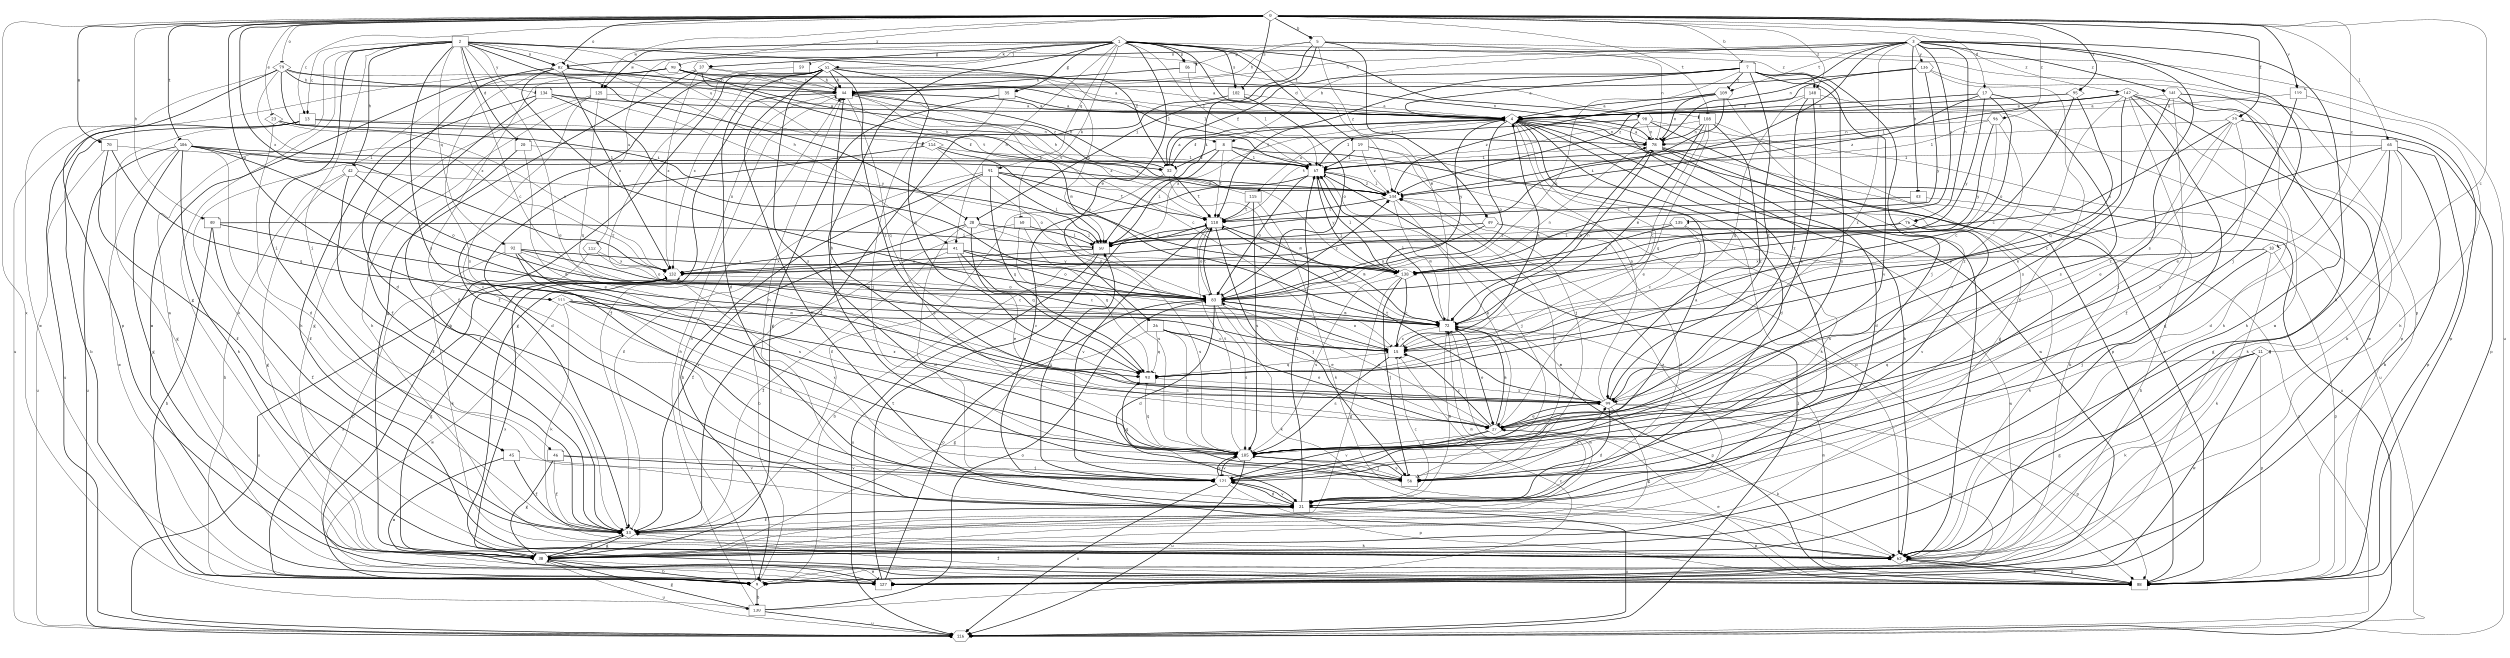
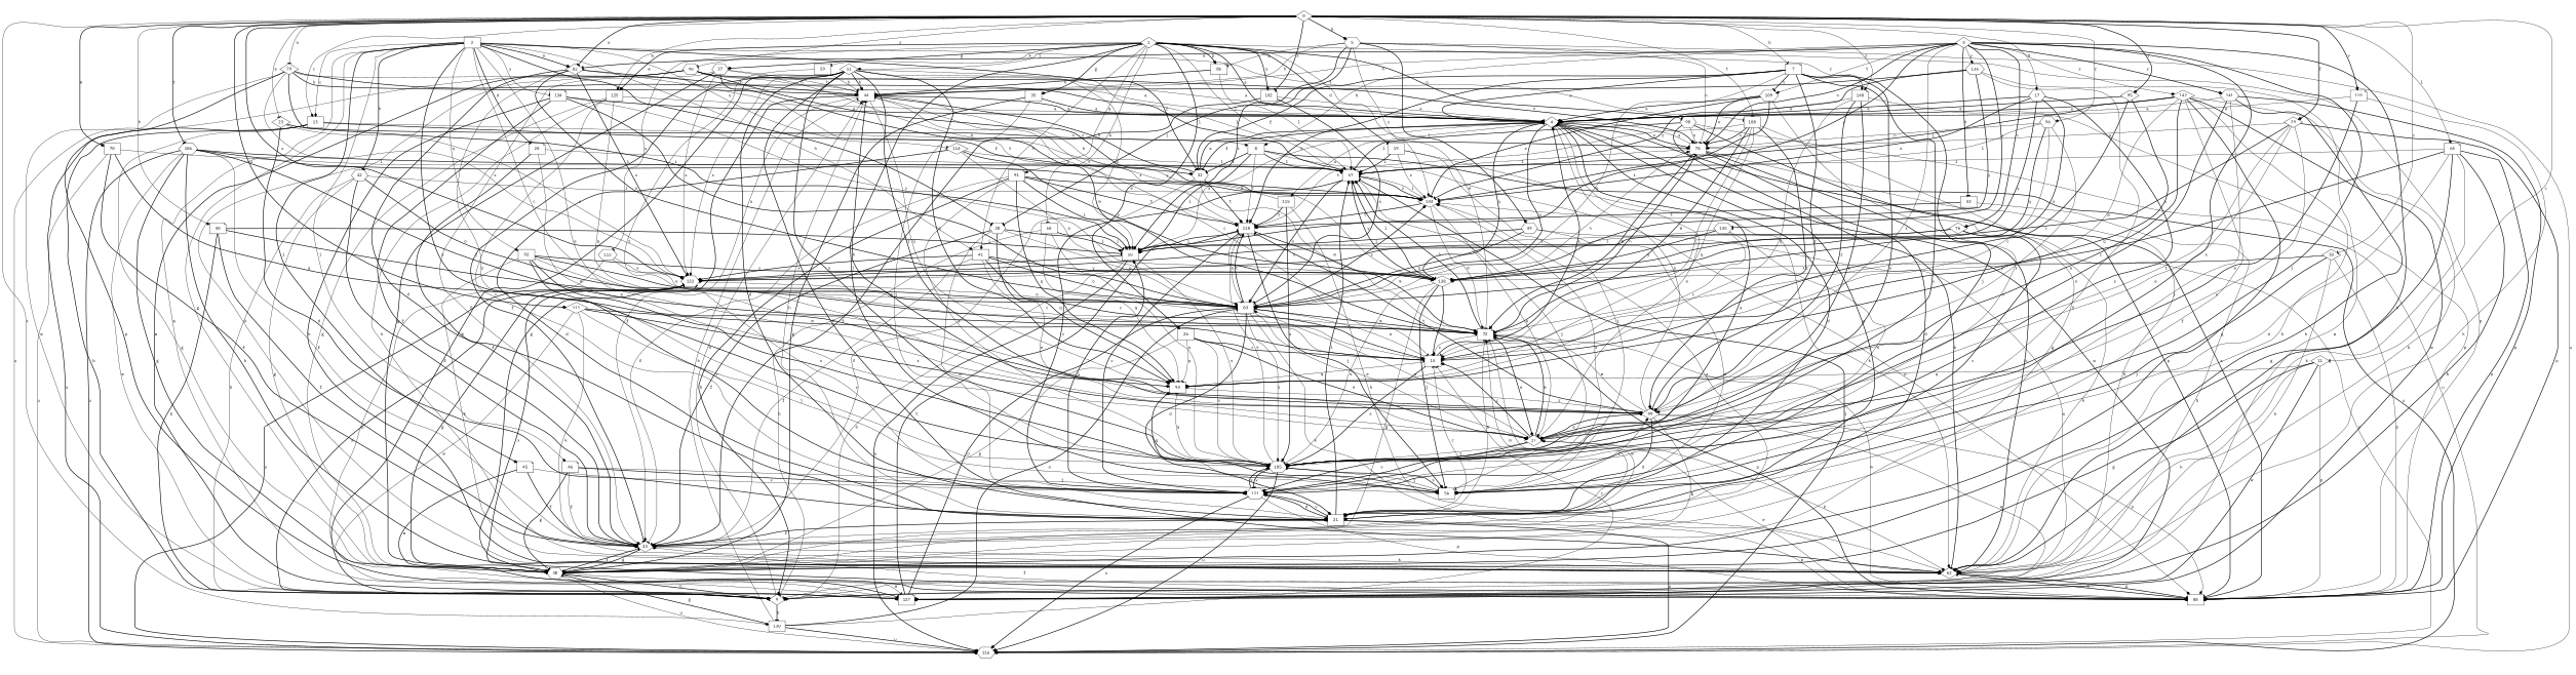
  strict digraph {
    fontname="IBM Plex Mono"
    node [fontname="IBM Plex Mono" shape=box]
    edge [arrowhead=diamond fontname="IBM Plex Mono" style=bold]
    0 [shape=diamond]
    5 [shape=hexagon]
    7 [shape=note]
    10 [shape=diamond]
    11 [shape=diamond]
    13
    17 [shape=hexagon]
    23 [shape=diamond]
    29 [shape=diamond]
    40 [shape=note]
    65 [shape=note]
    70
    79 [shape=diamond]
    82 [shape=diamond]
    95 [shape=diamond]
    96 [shape=hexagon]
    98 [shape=hexagon]
    102 [shape=note]
    106 [shape=hexagon]
    108
    111 [shape=diamond]
    119 [shape=note]
    125
    130
    132 [shape=hexagon]
    140 [shape=note]
    86 [shape=note]
    n28 [label=28 shape=hexagon]
    44
    78
    144 [shape=diamond]
    49 [shape=hexagon]
    50
    88
    116 [shape=hexagon]
    4 [shape=diamond]
    56 [shape=note]
    32 [shape=hexagon]
    105 [shape=hexagon]
    99 [shape=diamond]
    109 [shape=hexagon]
    83
    110 [shape=note]
    121 [shape=hexagon]
    62 [shape=diamond]
    138 [shape=diamond]
    38 [shape=hexagon]
    127 [shape=note]
    93
    8
    9 [shape=diamond]
    21
    27 [shape=diamond]
    72 [shape=note]
    33 [shape=diamond]
    67 [shape=note]
    15
    1 [shape=diamond]
    19
    26
    35
    37 [shape=hexagon]
    41
    51 [shape=diamond]
    59
    60
    90 [shape=hexagon]
    91 [shape=note]
    112 [shape=hexagon]
    115
    2
    20 [shape=note]
    42 [shape=hexagon]
    45 [shape=note]
    46 [shape=note]
    92
    114 [shape=diamond]
    134 [shape=note]
    3 [shape=diamond]
    43
    76 [shape=diamond]
    135 [shape=hexagon]
    136 [shape=hexagon]
    141 [shape=hexagon]
    142 [shape=diamond]
    0 -> 5 [label=b]
    0 -> 7 [arrowhead=tee label=b style=solid]
    0 -> 10 [arrowhead=tee label=c style=solid]
    0 -> 11 [arrowhead=tee label=c style=solid]
    0 -> 13 [label=c style=solid]
    0 -> 17 [label=d style=solid]
    0 -> 23 [arrowhead=tee label=e style=solid]
    0 -> 29 [label=f]
    0 -> 40 [label=h style=solid]
    0 -> 65 [label=l style=solid]
    0 -> 70 [label=m]
    0 -> 79 [arrowhead=tee label=o style=solid]
    0 -> 82 [arrowhead=tee label=o]
    0 -> 95 [label=r]
    0 -> 96 [label=r style=solid]
    0 -> 98 [arrowhead=tee label=r style=solid]
    0 -> 102 [arrowhead=tee label=s]
    0 -> 106 [arrowhead=tee label=t]
    0 -> 108 [arrowhead=tee label=t style=solid]
    0 -> 111 [label=u]
    0 -> 119 [label=v]
    0 -> 125 [label=w style=solid]
    0 -> 130 [label=x style=solid]
    0 -> 132 [arrowhead=tee label=x]
    0 -> 140 [label=z style=solid]
    5 -> 86 [arrowhead=tee label=p style=solid]
    5 -> n28 [arrowhead=tee label=i]
    5 -> 44 [label=h style=solid]
    5 -> 78 [arrowhead=tee label=n style=solid]
    5 -> 144 [label=z style=solid]
    5 -> 49 [label=i]
    5 -> 50 [label=i]
    5 -> 88 [label=p style=solid]
    5 -> 116 [arrowhead=tee label=u style=solid]
    7 -> 4 [label=a]
    7 -> 56 [label=j]
    7 -> 32 [arrowhead=tee label=f]
    7 -> 105 [label=s]
    7 -> 99 [arrowhead=tee label=r]
    7 -> 109 [arrowhead=tee label=t]
    7 -> 83 [label=o style=solid]
    7 -> 110 [label=t]
    7 -> 121 [arrowhead=tee label=v]
    10 -> 132 [arrowhead=tee label=x style=solid]
    10 -> 88 [arrowhead=tee label=p style=solid]
    10 -> 56 [arrowhead=tee label=j]
    10 -> 62 [label=k style=solid]
    10 -> 138 [arrowhead=tee label=y style=solid]
    11 -> 88 [label=p style=solid]
    11 -> 62 [label=k style=solid]
    11 -> 38 [arrowhead=tee label=g]
    11 -> 127 [label=w]
    11 -> 93 [label=q style=solid]
    13 -> 116 [arrowhead=tee label=u]
    13 -> 32 [label=f]
    13 -> 38 [label=g style=solid]
    13 -> 8 [label=b style=solid]
    13 -> 9 [label=b]
    17 -> 144 [arrowhead=tee label=z]
    17 -> 4 [arrowhead=tee label=a]
    17 -> 105 [arrowhead=tee label=s]
    17 -> 83 [label=o]
    17 -> 138 [label=y]
    23 -> 132 [label=x style=solid]
    23 -> 78 [label=n]
-   23 -> 21 [label=d style=solid]
+   23 -> 21 [label=d]
    29 -> 132 [arrowhead=tee label=x]
    29 -> 78 [label=n style=solid]
    29 -> 88 [arrowhead=tee label=p]
    29 -> 105 [arrowhead=tee label=s style=solid]
    29 -> 99 [label=r style=solid]
    29 -> 27 [arrowhead=tee label=e style=solid]
    40 -> 50 [arrowhead=tee label=i]
    40 -> 9 [label=b]
    40 -> 72 [arrowhead=tee label=m]
    40 -> 33 [arrowhead=tee label=f]
    65 -> 88 [arrowhead=tee label=p]
    65 -> 62 [label=k style=solid]
    65 -> 38 [label=g]
    65 -> 9 [arrowhead=tee label=b]
    65 -> 21 [arrowhead=tee label=d style=solid]
    65 -> 67 [arrowhead=tee label=l style=solid]
    65 -> 15 [arrowhead=tee label=c]
    70 -> 116 [label=u style=solid]
    70 -> 93 [label=q]
    70 -> 33 [arrowhead=tee label=f]
    70 -> 67 [arrowhead=tee label=l style=solid]
    79 -> 132 [label=x style=solid]
    79 -> 44 [label=h]
    79 -> 50 [label=i]
    79 -> 88 [arrowhead=tee label=p]
    79 -> 4 [arrowhead=tee label=a style=solid]
    79 -> 127 [arrowhead=tee label=w style=solid]
    79 -> 67 [arrowhead=tee label=l]
    82 -> 132 [arrowhead=tee label=x]
    82 -> 44 [label=h]
    82 -> 105 [arrowhead=tee label=s style=solid]
    82 -> 83 [label=o]
    82 -> 110 [label=t style=solid]
    82 -> 21 [label=d]
    95 -> 4 [label=a]
    95 -> 93 [arrowhead=tee label=q]
    95 -> 15 [label=c]
    96 -> 78 [arrowhead=tee label=n style=solid]
    96 -> 99 [arrowhead=tee label=r style=solid]
    96 -> 138 [arrowhead=tee label=y]
    96 -> 67 [label=l style=solid]
    96 -> 15 [label=c style=solid]
    98 -> 44 [arrowhead=tee label=h style=solid]
    98 -> 78 [label=n]
    98 -> 144 [label=z]
    98 -> 116 [arrowhead=tee label=u style=solid]
    98 -> 4 [arrowhead=tee label=a style=solid]
    98 -> 62 [arrowhead=tee label=k style=solid]
    98 -> 127 [label=w]
    102 -> 4 [arrowhead=tee label=a style=solid]
    102 -> 83 [arrowhead=tee label=o]
    102 -> 33 [label=f]
    106 -> 144 [label=z]
    106 -> 116 [arrowhead=tee label=u]
    106 -> 62 [arrowhead=tee label=k]
    106 -> 38 [arrowhead=tee label=g]
    106 -> 127 [label=w style=solid]
    106 -> 33 [label=f style=solid]
    106 -> 67 [arrowhead=tee label=l]
    106 -> 15 [arrowhead=tee label=c]
    108 -> 78 [arrowhead=tee label=n]
    108 -> 99 [label=r]
    108 -> 110 [label=t style=solid]
    108 -> 38 [arrowhead=tee label=g style=solid]
    108 -> 93 [arrowhead=tee label=q style=solid]
    108 -> 72 [arrowhead=tee label=m]
    108 -> 15 [arrowhead=tee label=c style=solid]
    111 -> 56 [arrowhead=tee label=j style=solid]
    111 -> 99 [arrowhead=tee label=r]
    111 -> 62 [arrowhead=tee label=k style=solid]
    111 -> 127 [arrowhead=tee label=w style=solid]
    111 -> 72 [arrowhead=tee label=m]
    119 -> 4 [label=a style=solid]
    119 -> 62 [arrowhead=tee label=k style=solid]
    119 -> 27 [arrowhead=tee label=e]
    125 -> 4 [arrowhead=tee label=a style=solid]
    125 -> 121 [label=v style=solid]
    125 -> 62 [label=k style=solid]
    125 -> 38 [label=g style=solid]
    125 -> 93 [arrowhead=tee label=q style=solid]
    130 -> 44 [arrowhead=tee label=h style=solid]
    130 -> 116 [arrowhead=tee label=u]
    130 -> 83 [arrowhead=tee label=o]
    130 -> 38 [arrowhead=tee label=g]
    130 -> 15 [arrowhead=tee label=c style=solid]
    132 -> 116 [arrowhead=tee label=u]
    132 -> 83 [label=o style=solid]
    132 -> 38 [label=g]
    140 -> 88 [label=p style=solid]
    140 -> 4 [arrowhead=tee label=a style=solid]
    140 -> 99 [label=r]
    140 -> 93 [arrowhead=tee label=q style=solid]
    140 -> 27 [label=e]
    86 -> 44 [arrowhead=tee label=h]
    86 -> 67 [label=l style=solid]
    n28 -> 50 [label=i]
    n28 -> 83 [arrowhead=tee label=o style=solid]
    n28 -> 93 [label=q]
    n28 -> 21 [label=d style=solid]
    n28 -> 33 [arrowhead=tee label=f]
    44 -> 4 [arrowhead=tee label=a]
    44 -> 110 [label=t style=solid]
    44 -> 38 [label=g]
    44 -> 93 [label=q style=solid]
    44 -> 33 [label=f style=solid]
    44 -> 15 [arrowhead=tee label=c style=solid]
    78 -> 4 [label=a style=solid]
    78 -> 62 [label=k]
    78 -> 9 [arrowhead=tee label=b style=solid]
    78 -> 21 [label=d]
    78 -> 72 [label=m]
    78 -> 67 [arrowhead=tee label=l style=solid]
    144 -> 110 [label=t]
    144 -> 27 [label=e style=solid]
    144 -> 72 [label=m style=solid]
    144 -> 67 [arrowhead=tee label=l style=solid]
    49 -> 50 [label=i]
    49 -> 83 [label=o]
    49 -> 127 [label=w style=solid]
    49 -> 21 [label=d style=solid]
    50 -> 132 [arrowhead=tee label=x]
    50 -> 116 [label=u]
    50 -> 4 [arrowhead=tee label=a style=solid]
    50 -> 105 [arrowhead=tee label=s style=solid]
    50 -> 9 [label=b style=solid]
    88 -> 132 [arrowhead=tee label=x]
    88 -> 4 [arrowhead=tee label=a]
    88 -> 62 [arrowhead=tee label=k]
    88 -> 27 [label=e style=solid]
    88 -> 72 [label=m style=solid]
    88 -> 33 [label=f style=solid]
    116 -> 144 [arrowhead=tee label=z style=solid]
    116 -> 67 [arrowhead=tee label=l]
    4 -> 78 [arrowhead=tee label=n]
    4 -> 32 [arrowhead=tee label=f]
    4 -> 83 [label=o]
    4 -> 138 [arrowhead=tee label=y]
    4 -> 127 [arrowhead=tee label=w]
    4 -> 21 [arrowhead=tee label=d]
    4 -> 27 [arrowhead=tee label=e style=solid]
    4 -> 115 [label=u style=solid]
    56 -> 144 [label=z style=solid]
    56 -> 105 [arrowhead=tee label=s]
    56 -> 99 [label=r style=solid]
    56 -> 93 [label=q]
    32 -> 44 [arrowhead=tee label=h]
    32 -> 4 [arrowhead=tee label=a]
    32 -> 110 [label=t]
    32 -> 72 [label=m style=solid]
    32 -> 33 [label=f style=solid]
    105 -> 116 [label=u]
    105 -> 56 [arrowhead=tee label=j style=solid]
    105 -> 110 [arrowhead=tee label=t style=solid]
    105 -> 121 [arrowhead=tee label=v]
    105 -> 93 [arrowhead=tee label=q style=solid]
    99 -> 44 [arrowhead=tee label=h]
    99 -> 88 [label=p style=solid]
    99 -> 4 [arrowhead=tee label=a style=solid]
    99 -> 110 [arrowhead=tee label=t]
    99 -> 38 [arrowhead=tee label=g style=solid]
    99 -> 127 [arrowhead=tee label=w style=solid]
    99 -> 21 [label=d]
    99 -> 27 [label=e]
    99 -> 72 [arrowhead=tee label=m style=solid]
    109 -> 78 [arrowhead=tee label=n]
    109 -> 144 [arrowhead=tee label=z]
    109 -> 50 [arrowhead=tee label=i]
    109 -> 4 [label=a]
    109 -> 121 [arrowhead=tee label=v style=solid]
    83 -> 78 [label=n style=solid]
    83 -> 144 [label=z]
    83 -> 105 [label=s style=solid]
    83 -> 110 [label=t]
    83 -> 62 [label=k style=solid]
    83 -> 21 [label=d]
    83 -> 27 [arrowhead=tee label=e style=solid]
    83 -> 72 [arrowhead=tee label=m]
    110 -> 50 [label=i]
    110 -> 56 [label=j]
    110 -> 83 [arrowhead=tee label=o style=solid]
    110 -> 121 [arrowhead=tee label=v]
    110 -> 72 [label=m]
    121 -> 132 [arrowhead=tee label=x style=solid]
    121 -> 50 [label=i]
    121 -> 88 [arrowhead=tee label=p style=solid]
    121 -> 116 [label=u]
    121 -> 4 [arrowhead=tee label=a]
    121 -> 105 [label=s]
    121 -> 21 [arrowhead=tee label=d]
    62 -> 88 [arrowhead=tee label=p]
    138 -> 56 [arrowhead=tee label=j]
    138 -> 105 [arrowhead=tee label=s style=solid]
    138 -> 38 [arrowhead=tee label=g style=solid]
    138 -> 67 [label=l]
    138 -> 15 [arrowhead=tee label=c]
    38 -> 116 [label=u style=solid]
    38 -> 127 [arrowhead=tee label=w style=solid]
    38 -> 9 [label=b]
    38 -> 72 [arrowhead=tee label=m style=solid]
    38 -> 33 [arrowhead=tee label=f]
    127 -> 83 [arrowhead=tee label=o]
    127 -> 110 [arrowhead=tee label=t]
    93 -> 99 [label=r style=solid]
    8 -> 50 [label=i]
    8 -> 88 [label=p style=solid]
    8 -> 116 [label=u]
    8 -> 32 [arrowhead=tee label=f]
    8 -> 110 [label=t style=solid]
    8 -> 67 [arrowhead=tee label=l]
    9 -> 130 [arrowhead=tee label=b]
    9 -> 132 [arrowhead=tee label=x]
    9 -> 44 [label=h style=solid]
    21 -> 44 [arrowhead=tee label=h style=solid]
    21 -> 88 [label=p style=solid]
    21 -> 116 [label=u]
    21 -> 4 [arrowhead=tee label=a]
    21 -> 121 [label=v]
    21 -> 72 [arrowhead=tee label=m style=solid]
    21 -> 33 [arrowhead=tee label=f]
    21 -> 67 [label=l]
    21 -> 15 [arrowhead=tee label=c style=solid]
    27 -> 105 [label=s style=solid]
    27 -> 83 [label=o style=solid]
    27 -> 121 [label=v]
    27 -> 62 [label=k style=solid]
    27 -> 72 [label=m]
    27 -> 15 [label=c]
    72 -> 78 [arrowhead=tee label=n]
    72 -> 88 [arrowhead=tee label=p]
    72 -> 27 [label=e]
    72 -> 67 [label=l]
    72 -> 15 [label=c style=solid]
    33 -> 144 [label=z style=solid]
    33 -> 62 [label=k style=solid]
    33 -> 38 [arrowhead=tee label=g]
    33 -> 72 [label=m style=solid]
    67 -> 144 [label=z]
    67 -> 56 [arrowhead=tee label=j style=solid]
    67 -> 83 [label=o]
    67 -> 121 [arrowhead=tee label=v]
    67 -> 138 [label=y]
    15 -> 4 [label=a]
    15 -> 105 [label=s]
    15 -> 83 [arrowhead=tee label=o style=solid]
    15 -> 93 [arrowhead=tee label=q style=solid]
    1 -> 102 [label=s]
    1 -> 125 [label=w]
    1 -> 140 [label=z style=solid]
    1 -> 86 [label=p]
    1 -> 4 [label=a]
    1 -> 56 [label=j]
    1 -> 72 [arrowhead=tee label=m style=solid]
    1 -> 67 [label=l style=solid]
    1 -> 19 [arrowhead=tee label=d]
    1 -> 26 [label=e]
    1 -> 35 [label=g]
    1 -> 37 [label=g]
    1 -> 41 [label=h style=solid]
    1 -> 51 [label=j style=solid]
    1 -> 59 [arrowhead=tee label=k style=solid]
    1 -> 60 [arrowhead=tee label=k style=solid]
    1 -> 90 [arrowhead=tee label=q]
    1 -> 91 [label=q style=solid]
    1 -> 112 [arrowhead=tee label=u style=solid]
    19 -> 144 [label=z style=solid]
    19 -> 56 [arrowhead=tee label=j style=solid]
    19 -> 62 [label=k style=solid]
    19 -> 67 [label=l]
    26 -> 105 [label=s style=solid]
    26 -> 38 [arrowhead=tee label=g style=solid]
    26 -> 93 [arrowhead=tee label=q style=solid]
    26 -> 27 [label=e]
    26 -> 15 [arrowhead=tee label=c]
    35 -> 4 [label=a]
    35 -> 56 [label=j style=solid]
    35 -> 38 [label=g]
    37 -> 132 [label=x style=solid]
    37 -> 44 [arrowhead=tee label=h style=solid]
    37 -> 138 [arrowhead=tee label=y style=solid]
    37 -> 38 [arrowhead=tee label=g]
    37 -> 72 [arrowhead=tee label=m]
    37 -> 33 [label=f style=solid]
    41 -> 132 [label=x]
    41 -> 83 [arrowhead=tee label=o]
    41 -> 138 [label=y]
    41 -> 27 [label=e style=solid]
    41 -> 33 [arrowhead=tee label=f style=solid]
    41 -> 15 [label=c]
    51 -> 132 [label=x style=solid]
    51 -> 44 [label=h]
    51 -> 50 [label=i style=solid]
    51 -> 105 [arrowhead=tee label=s]
    51 -> 99 [label=r]
    51 -> 62 [label=k]
    51 -> 93 [label=q]
    51 -> 9 [arrowhead=tee label=b]
    51 -> 21 [arrowhead=tee label=d]
    51 -> 33 [arrowhead=tee label=f]
    51 -> 67 [label=l style=solid]
    59 -> 44 [arrowhead=tee label=h style=solid]
    59 -> 99 [arrowhead=tee label=r style=solid]
    60 -> 50 [arrowhead=tee label=i]
    60 -> 105 [arrowhead=tee label=s style=solid]
    60 -> 93 [arrowhead=tee label=q style=solid]
    60 -> 9 [arrowhead=tee label=b style=solid]
    90 -> 78 [arrowhead=tee label=n style=solid]
    90 -> 88 [arrowhead=tee label=p]
    90 -> 116 [label=u style=solid]
    90 -> 62 [arrowhead=tee label=k]
    90 -> 67 [arrowhead=tee label=l]
    91 -> 144 [label=z]
    91 -> 50 [label=i]
    91 -> 105 [arrowhead=tee label=s style=solid]
    91 -> 110 [label=t]
    91 -> 93 [label=q]
    91 -> 9 [label=b]
    91 -> 33 [arrowhead=tee label=f style=solid]
    112 -> 132 [label=x style=solid]
    112 -> 88 [label=p style=solid]
    112 -> 15 [label=c style=solid]
    115 -> 44 [arrowhead=tee label=h style=solid]
    115 -> 105 [label=s]
    115 -> 110 [arrowhead=tee label=t]
    115 -> 62 [arrowhead=tee label=k style=solid]
    2 -> 13 [label=c style=solid]
    2 -> 82 [label=o]
    2 -> 108 [arrowhead=tee label=t style=solid]
    2 -> n28 [arrowhead=tee label=i]
    2 -> 32 [arrowhead=tee label=f]
    2 -> 105 [arrowhead=tee label=s]
    2 -> 38 [label=g style=solid]
    2 -> 127 [label=w style=solid]
    2 -> 27 [arrowhead=tee label=e style=solid]
    2 -> 15 [arrowhead=tee label=c style=solid]
    2 -> 41 [label=h style=solid]
    2 -> 20 [arrowhead=tee label=d]
    2 -> 42 [arrowhead=tee label=h]
    2 -> 45 [label=i]
    2 -> 46 [label=i style=solid]
    2 -> 92 [label=q style=solid]
    2 -> 114 [arrowhead=tee label=u style=solid]
    2 -> 134 [arrowhead=tee label=y style=solid]
    20 -> 27 [label=e style=solid]
    20 -> 33 [arrowhead=tee label=f]
    20 -> 67 [arrowhead=tee label=l style=solid]
    42 -> 144 [arrowhead=tee label=z style=solid]
    42 -> 83 [arrowhead=tee label=o]
    42 -> 38 [label=g style=solid]
    42 -> 9 [arrowhead=tee label=b style=solid]
    42 -> 33 [arrowhead=tee label=f]
    45 -> 121 [arrowhead=tee label=v style=solid]
    45 -> 127 [arrowhead=tee label=w]
    45 -> 33 [label=f]
    46 -> 56 [arrowhead=tee label=j style=solid]
    46 -> 121 [label=v]
    46 -> 38 [arrowhead=tee label=g]
    46 -> 33 [label=f style=solid]
    92 -> 105 [label=s]
    92 -> 83 [arrowhead=tee label=o]
    92 -> 121 [label=v]
    92 -> 62 [label=k style=solid]
    92 -> 138 [label=y]
    92 -> 72 [label=m style=solid]
    114 -> 83 [label=o style=solid]
    114 -> 138 [label=y]
    114 -> 21 [arrowhead=tee label=d]
    114 -> 67 [arrowhead=tee label=l style=solid]
    134 -> 4 [arrowhead=tee label=a]
    134 -> 83 [arrowhead=tee label=o]
    134 -> 62 [label=k]
    134 -> 138 [label=y style=solid]
    134 -> 33 [arrowhead=tee label=f]
    3 -> 82 [arrowhead=tee label=o]
    3 -> 44 [arrowhead=tee label=h style=solid]
    3 -> 78 [label=n]
    3 -> 144 [arrowhead=tee label=z]
    3 -> 56 [label=j]
    3 -> 105 [label=s]
    3 -> 99 [arrowhead=tee label=r style=solid]
    3 -> 109 [label=t style=solid]
    3 -> 62 [label=k]
    3 -> 8 [label=b style=solid]
    3 -> 43 [arrowhead=tee label=h]
    3 -> 76 [label=n]
    3 -> 135 [arrowhead=tee label=y]
    3 -> 136 [label=y style=solid]
    3 -> 141 [label=z]
    3 -> 142 [label=z style=solid]
    43 -> 110 [label=t]
    43 -> 9 [label=b style=solid]
    76 -> 132 [label=x]
    76 -> 50 [label=i style=solid]
    76 -> 121 [label=v]
    76 -> 62 [arrowhead=tee label=k style=solid]
    135 -> 50 [label=i style=solid]
    135 -> 105 [arrowhead=tee label=s style=solid]
    135 -> 138 [arrowhead=tee label=y]
    135 -> 15 [label=c style=solid]
    136 -> 44 [label=h]
    136 -> 144 [arrowhead=tee label=z]
    136 -> 138 [arrowhead=tee label=y]
    136 -> 127 [label=w style=solid]
    136 -> 33 [arrowhead=tee label=f style=solid]
    141 -> 88 [arrowhead=tee label=p]
    141 -> 4 [arrowhead=tee label=a style=solid]
    141 -> 56 [arrowhead=tee label=j style=solid]
    141 -> 105 [label=s]
    141 -> 62 [label=k]
    142 -> 4 [label=a]
    142 -> 62 [arrowhead=tee label=k style=solid]
    142 -> 38 [arrowhead=tee label=g]
    142 -> 127 [arrowhead=tee label=w]
    142 -> 9 [label=b style=solid]
    142 -> 27 [label=e]
    142 -> 72 [label=m style=solid]
    142 -> 33 [label=f style=solid]
    142 -> 67 [arrowhead=tee label=l]
  }
